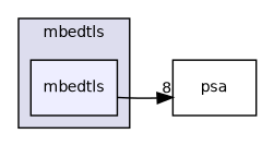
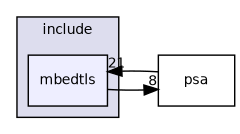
  digraph {
    compound=true
    rankdir=LR
    node [fontname=Helvetica fontsize=10 shape=box]
    edge [labeldistance=1.5 labelfontname=Helvetica labelfontsize=10]
    n1 [fillcolor="#eeeeff" label=mbedtls pencolor=black style=filled]
    n2 [label=psa]
    subgraph cluster_1 {
      bgcolor="#ddddee"
      fontname=Helvetica
      fontsize=10
-     label=mbedtls
+     label=include
      pencolor=black
      n1
    }
    n1 -> n2 [headlabel=8]
+   n2 -> n1 [headlabel=21]
  }
